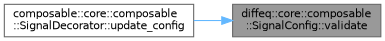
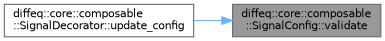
  digraph {
    rankdir=RL
    node [fontname=Helvetica fontsize=10 shape=box style=filled]
    n1 [color=gray40 fillcolor=grey60 fontcolor=black height=0.2 label="diffeq::core::composable\l::SignalConfig::validate" width=0.4]
-   n2 [color=grey40 fillcolor=white height=0.2 label="composable::core::composable\l::SignalDecorator::update_config" width=0.4]
+   n2 [color=grey40 fillcolor=white height=0.2 label="diffeq::core::composable\l::SignalDecorator::update_config" width=0.4]
    n1 -> n2 [color=steelblue1 dir=back fontname=Helvetica fontsize=10 labelfontname=Helvetica labelfontsize=10 style=solid]
  }
